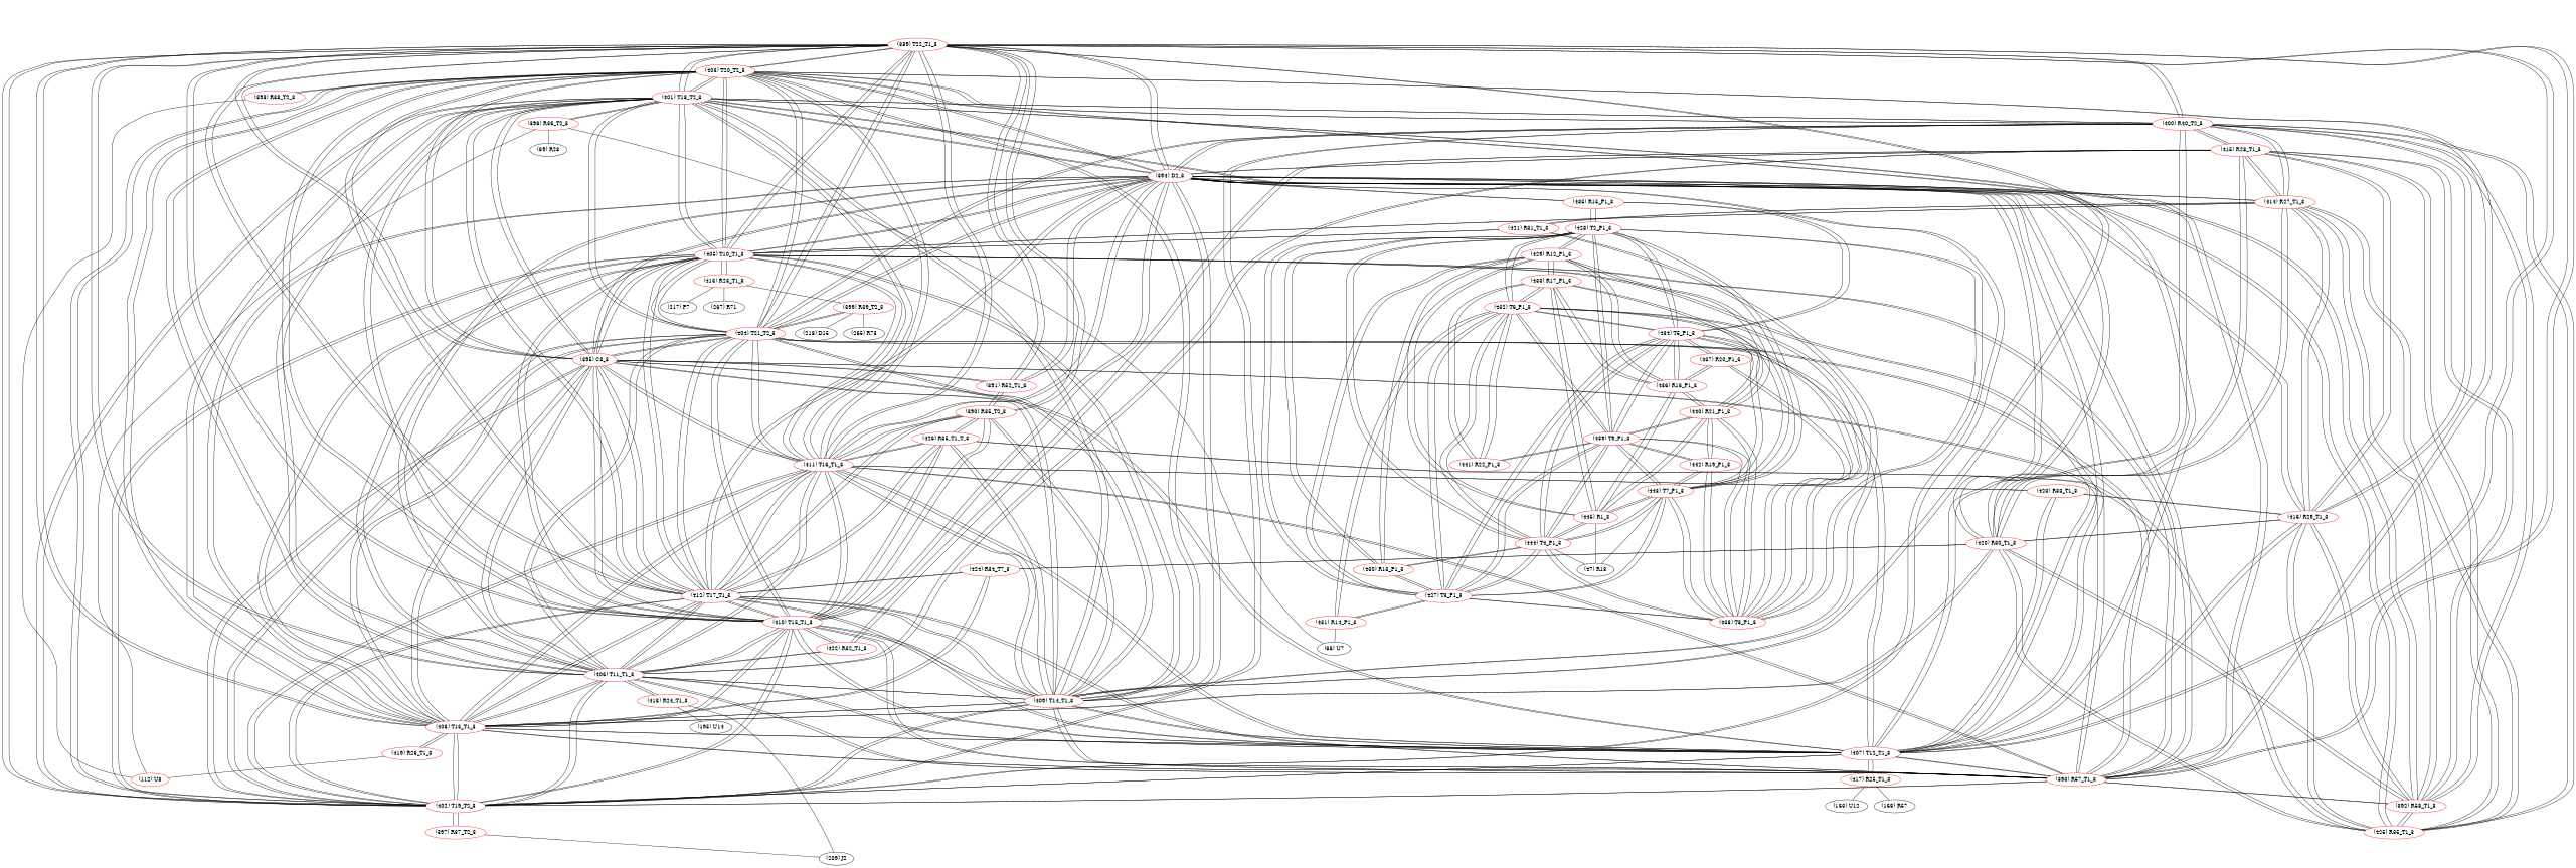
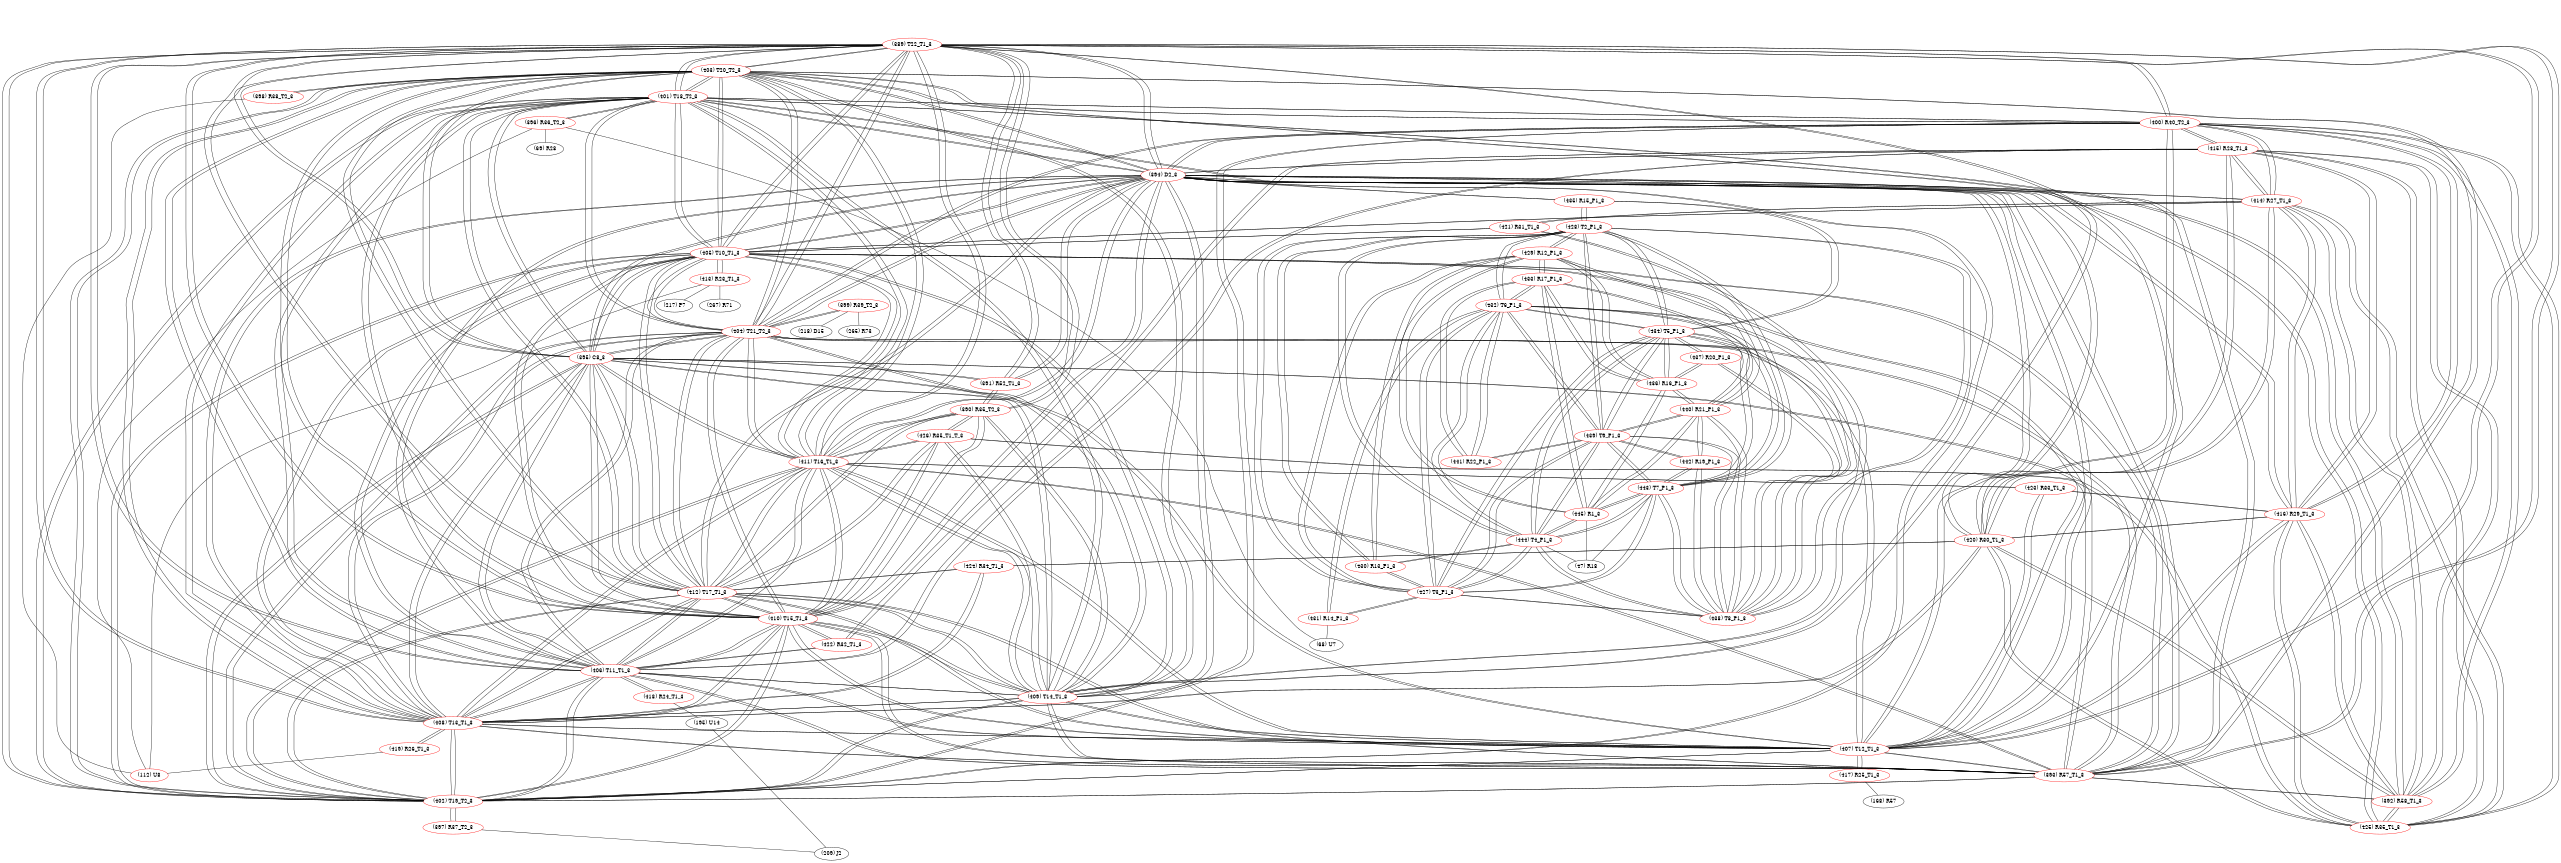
  graph {
    node [color=red]
    n1 [label="(389) T22_T1_3"]
    n2 [label="(403) T20_T2_3"]
    n3 [label="(401) T18_T2_3"]
    n4 [label="(402) T19_T2_3"]
    n5 [label="(404) T21_T2_3"]
    n6 [label="(393) R57_T1_3"]
    n7 [label="(394) D2_3"]
    n8 [label="(406) T11_T1_3"]
    n9 [label="(411) T16_T1_3"]
    n10 [label="(412) T17_T1_3"]
    n11 [label="(405) T10_T1_3"]
    n12 [label="(407) T12_T1_3"]
    n13 [label="(408) T13_T1_3"]
    n14 [label="(409) T14_T1_3"]
    n15 [label="(410) T15_T1_3"]
    n16 [label="(395) C8_3"]
    n17 [label="(400) R40_T2_3"]
    n18 [label="(391) R52_T1_3"]
    n19 [label="(390) R35_T2_3"]
    n20 [label="(398) R38_T2_3"]
    n21 [label="(396) R36_T2_3"]
    n22 [label="(397) R37_T2_3"]
    n23 [label="(399) R39_T2_3"]
    n24 [label="(392) R58_T1_3"]
    n25 [label="(416) R29_T1_3"]
    n26 [label="(425) R35_T1_3"]
    n27 [label="(420) R30_T1_3"]
    n28 [label="(414) R27_T1_3"]
    n29 [label="(415) R28_T1_3"]
    n30 [label="(435) R15_P1_3"]
    n31 [label="(418) R24_T1_3"]
    n32 [label="(422) R32_T1_3"]
    n33 [label="(426) R35_T1_T_3"]
    n34 [label="(423) R33_T1_3"]
-   n35 [label="(424) R34_T7_3"]
+   n35 [label="(424) R34_T1_3"]
    n36 [label="(413) R23_T1_3"]
    n37 [label="(421) R31_T1_3"]
    n38 [label="(417) R25_T1_3"]
    n39 [label="(419) R26_T1_3"]
    n40 [label="(112) U8"]
    n41 [label="(68) U7" color=""]
    n42 [label="(69) R28" color=""]
    n43 [label="(209) J2" color=""]
    n44 [label="(218) D15" color=""]
    n45 [label="(265) R73" color=""]
    n46 [label="(434) T5_P1_3"]
    n47 [label="(428) T2_P1_3"]
    n48 [label="(195) U14" color=""]
    n49 [label="(267) R71" color=""]
    n50 [label="(217) P7" color=""]
    n51 [label="(168) R57" color=""]
-   n52 [label="(163) U12" color=""]
    n53 [label="(427) T3_P1_3"]
    n54 [label="(444) T4_P1_3"]
    n55 [label="(443) T7_P1_3"]
    n56 [label="(439) T9_P1_3"]
    n57 [label="(438) T8_P1_3"]
    n58 [label="(432) T6_P1_3"]
    n59 [label="(436) R16_P1_3"]
    n60 [label="(437) R20_P1_3"]
    n61 [label="(430) R13_P1_3"]
    n62 [label="(429) R12_P1_3"]
    n63 [label="(431) R14_P1_3"]
    n64 [label="(445) R1_3"]
    n65 [label="(47) R18" color=""]
    n66 [label="(442) R19_P1_3"]
    n67 [label="(440) R21_P1_3"]
    n68 [label="(441) R22_P1_3"]
    n69 [label="(433) R17_P1_3"]
    n1 -- n2
    n1 -- n3
    n1 -- n4
    n1 -- n5
    n1 -- n6
    n1 -- n7
    n1 -- n8
    n1 -- n9
    n1 -- n10
    n1 -- n11
    n1 -- n12
    n1 -- n13
    n1 -- n14
    n1 -- n15
    n1 -- n16
    n1 -- n17
    n1 -- n18
    n1 -- n19
    n2 -- n1
    n2 -- n3
    n2 -- n4
    n2 -- n5
    n2 -- n6
    n2 -- n7
    n2 -- n8
    n2 -- n9
    n2 -- n10
    n2 -- n11
    n2 -- n12
    n2 -- n13
    n2 -- n14
    n2 -- n15
    n2 -- n16
    n2 -- n17
    n2 -- n20
    n3 -- n1
    n3 -- n2
    n3 -- n4
    n3 -- n5
    n3 -- n6
    n3 -- n7
    n3 -- n8
    n3 -- n9
    n3 -- n10
    n3 -- n11
    n3 -- n12
    n3 -- n13
    n3 -- n14
    n3 -- n15
    n3 -- n16
    n3 -- n17
    n3 -- n21
    n4 -- n1
    n4 -- n2
    n4 -- n3
    n4 -- n5
    n4 -- n6
    n4 -- n7
    n4 -- n8
    n4 -- n9
    n4 -- n10
    n4 -- n11
    n4 -- n12
    n4 -- n13
    n4 -- n14
    n4 -- n15
    n4 -- n16
    n4 -- n17
    n4 -- n22
    n5 -- n1
    n5 -- n2
    n5 -- n3
    n5 -- n4
    n5 -- n6
    n5 -- n7
    n5 -- n8
    n5 -- n9
    n5 -- n10
    n5 -- n11
    n5 -- n12
    n5 -- n13
    n5 -- n14
    n5 -- n15
    n5 -- n16
    n5 -- n17
    n5 -- n23
    n6 -- n1
    n6 -- n2
    n6 -- n3
    n6 -- n4
    n6 -- n5
    n6 -- n7
    n6 -- n8
    n6 -- n9
    n6 -- n10
    n6 -- n11
    n6 -- n12
    n6 -- n13
    n6 -- n14
    n6 -- n15
    n6 -- n16
    n6 -- n24
    n7 -- n1
    n7 -- n2
    n7 -- n3
    n7 -- n4
    n7 -- n5
    n7 -- n6
    n7 -- n8
    n7 -- n9
    n7 -- n10
    n7 -- n11
    n7 -- n12
    n7 -- n13
    n7 -- n14
    n7 -- n15
    n7 -- n16
    n7 -- n17
    n7 -- n18
    n7 -- n24
    n7 -- n25
    n7 -- n26
    n7 -- n27
    n7 -- n28
    n7 -- n29
    n7 -- n30
    n8 -- n1
    n8 -- n2
    n8 -- n3
    n8 -- n4
    n8 -- n5
    n8 -- n6
    n8 -- n7
    n8 -- n9
    n8 -- n10
    n8 -- n11
    n8 -- n12
    n8 -- n13
    n8 -- n14
    n8 -- n15
    n8 -- n16
    n8 -- n29
    n8 -- n31
    n8 -- n32
    n9 -- n1
    n9 -- n2
    n9 -- n3
    n9 -- n4
    n9 -- n5
    n9 -- n6
    n9 -- n7
    n9 -- n8
    n9 -- n10
    n9 -- n11
    n9 -- n12
    n9 -- n13
    n9 -- n14
    n9 -- n15
    n9 -- n16
    n9 -- n19
    n9 -- n33
    n9 -- n34
    n10 -- n1
    n10 -- n2
    n10 -- n3
    n10 -- n4
    n10 -- n5
    n10 -- n6
    n10 -- n7
    n10 -- n8
    n10 -- n9
    n10 -- n11
    n10 -- n12
    n10 -- n13
    n10 -- n14
    n10 -- n15
    n10 -- n16
    n10 -- n19
    n10 -- n33
    n10 -- n35
    n11 -- n1
    n11 -- n2
    n11 -- n3
    n11 -- n4
    n11 -- n5
    n11 -- n6
    n11 -- n7
    n11 -- n8
    n11 -- n9
    n11 -- n10
    n11 -- n12
    n11 -- n13
    n11 -- n14
    n11 -- n15
    n11 -- n16
    n11 -- n28
    n11 -- n36
    n11 -- n37
    n12 -- n1
    n12 -- n2
    n12 -- n3
    n12 -- n4
    n12 -- n5
    n12 -- n6
    n12 -- n7
    n12 -- n8
    n12 -- n9
    n12 -- n10
    n12 -- n11
    n12 -- n13
    n12 -- n14
    n12 -- n15
    n12 -- n16
    n12 -- n25
    n12 -- n34
    n12 -- n38
    n13 -- n1
    n13 -- n2
    n13 -- n3
    n13 -- n4
    n13 -- n5
    n13 -- n6
    n13 -- n7
    n13 -- n8
    n13 -- n9
    n13 -- n10
    n13 -- n11
    n13 -- n12
    n13 -- n14
    n13 -- n15
    n13 -- n16
    n13 -- n27
    n13 -- n35
    n13 -- n39
    n14 -- n1
    n14 -- n2
    n14 -- n3
    n14 -- n4
    n14 -- n5
    n14 -- n6
    n14 -- n7
    n14 -- n8
    n14 -- n9
    n14 -- n10
    n14 -- n11
    n14 -- n12
    n14 -- n13
    n14 -- n15
    n14 -- n16
    n14 -- n19
    n14 -- n33
    n14 -- n37
    n15 -- n1
    n15 -- n2
    n15 -- n3
    n15 -- n4
    n15 -- n5
    n15 -- n6
    n15 -- n7
    n15 -- n8
    n15 -- n9
    n15 -- n10
    n15 -- n11
    n15 -- n12
    n15 -- n13
    n15 -- n14
    n15 -- n16
    n15 -- n19
    n15 -- n32
    n15 -- n33
    n16 -- n1
    n16 -- n2
    n16 -- n3
    n16 -- n4
    n16 -- n5
    n16 -- n6
    n16 -- n7
    n16 -- n8
    n16 -- n9
    n16 -- n10
    n16 -- n11
    n16 -- n12
    n16 -- n13
    n16 -- n14
    n16 -- n15
    n16 -- n18
    n17 -- n1
    n17 -- n2
    n17 -- n3
    n17 -- n4
    n17 -- n5
    n17 -- n7
    n17 -- n24
    n17 -- n25
    n17 -- n26
    n17 -- n27
    n17 -- n28
    n17 -- n29
    n18 -- n1
    n18 -- n7
    n18 -- n16
    n18 -- n19
    n19 -- n1
    n19 -- n9
    n19 -- n10
    n19 -- n14
    n19 -- n15
    n19 -- n18
    n19 -- n33
    n20 -- n2
    n20 -- n40
    n21 -- n3
    n21 -- n40
    n21 -- n41
    n21 -- n42
    n22 -- n4
    n22 -- n43
    n23 -- n5
    n23 -- n44
    n23 -- n45
    n24 -- n6
    n24 -- n7
    n24 -- n17
    n24 -- n25
    n24 -- n26
    n24 -- n27
    n24 -- n28
    n24 -- n29
    n25 -- n7
    n25 -- n12
    n25 -- n17
    n25 -- n24
    n25 -- n26
    n25 -- n27
    n25 -- n28
    n25 -- n29
    n25 -- n34
    n26 -- n7
    n26 -- n17
    n26 -- n24
    n26 -- n25
    n26 -- n27
    n26 -- n28
    n26 -- n29
    n26 -- n33
    n27 -- n7
    n27 -- n13
    n27 -- n17
    n27 -- n24
    n27 -- n25
    n27 -- n26
    n27 -- n28
    n27 -- n29
    n27 -- n35
    n28 -- n7
    n28 -- n11
    n28 -- n17
    n28 -- n24
    n28 -- n25
    n28 -- n26
    n28 -- n27
    n28 -- n29
    n28 -- n37
    n29 -- n7
    n29 -- n8
    n29 -- n17
    n29 -- n24
    n29 -- n25
    n29 -- n26
    n29 -- n27
    n29 -- n28
    n29 -- n32
    n30 -- n7
    n30 -- n46
    n30 -- n47
    n31 -- n8
-   n31 -- n43
+   n48 -- n43
    n31 -- n48
    n32 -- n8
    n32 -- n15
    n32 -- n29
    n33 -- n9
    n33 -- n10
    n33 -- n14
    n33 -- n15
    n33 -- n19
    n33 -- n26
    n34 -- n9
    n34 -- n12
    n34 -- n25
    n35 -- n10
    n35 -- n13
    n35 -- n27
    n36 -- n11
-   n36 -- n23
+   n36 -- n40
    n36 -- n49
    n36 -- n50
    n37 -- n11
    n37 -- n14
    n37 -- n28
    n38 -- n12
    n38 -- n51
-   n38 -- n52
    n39 -- n13
    n39 -- n40
    n46 -- n30
    n46 -- n47
    n46 -- n53
    n46 -- n54
    n46 -- n55
    n46 -- n56
    n46 -- n57
    n46 -- n58
    n46 -- n59
    n46 -- n60
    n47 -- n30
    n47 -- n46
    n47 -- n53
    n47 -- n54
    n47 -- n55
    n47 -- n56
    n47 -- n57
    n47 -- n58
    n47 -- n61
    n47 -- n62
    n53 -- n46
    n53 -- n47
    n53 -- n54
    n53 -- n55
    n53 -- n56
    n53 -- n57
    n53 -- n58
    n53 -- n61
    n53 -- n62
    n53 -- n63
    n54 -- n46
    n54 -- n47
    n54 -- n53
    n54 -- n55
    n54 -- n56
    n54 -- n57
    n54 -- n58
    n54 -- n61
    n54 -- n64
    n54 -- n65
    n55 -- n46
    n55 -- n47
    n55 -- n53
    n55 -- n54
    n55 -- n56
    n55 -- n57
    n55 -- n58
    n55 -- n64
    n55 -- n65
    n55 -- n66
    n56 -- n46
    n56 -- n47
    n56 -- n53
    n56 -- n54
    n56 -- n55
    n56 -- n57
    n56 -- n58
    n56 -- n66
    n56 -- n67
    n56 -- n68
    n57 -- n46
    n57 -- n47
    n57 -- n53
    n57 -- n54
    n57 -- n55
    n57 -- n56
    n57 -- n58
    n57 -- n60
    n57 -- n66
    n57 -- n67
    n58 -- n46
    n58 -- n47
    n58 -- n53
    n58 -- n54
    n58 -- n55
    n58 -- n56
    n58 -- n57
    n58 -- n63
    n58 -- n68
    n58 -- n69
    n59 -- n46
    n59 -- n60
    n59 -- n62
    n59 -- n64
    n59 -- n67
    n59 -- n69
    n60 -- n46
    n60 -- n57
    n60 -- n59
    n61 -- n47
    n61 -- n53
    n61 -- n54
    n61 -- n62
    n62 -- n47
    n62 -- n53
    n62 -- n59
    n62 -- n61
    n62 -- n64
    n62 -- n67
    n62 -- n69
    n63 -- n41
    n63 -- n53
    n63 -- n58
    n64 -- n54
    n64 -- n55
    n64 -- n59
    n64 -- n62
    n64 -- n65
    n64 -- n67
    n64 -- n69
    n66 -- n55
    n66 -- n56
    n66 -- n57
    n66 -- n67
    n67 -- n56
    n67 -- n57
    n67 -- n59
    n67 -- n62
    n67 -- n64
    n67 -- n66
    n67 -- n69
    n68 -- n56
    n68 -- n58
    n68 -- n69
    n69 -- n58
    n69 -- n59
    n69 -- n62
    n69 -- n64
    n69 -- n67
    n69 -- n68
  }
